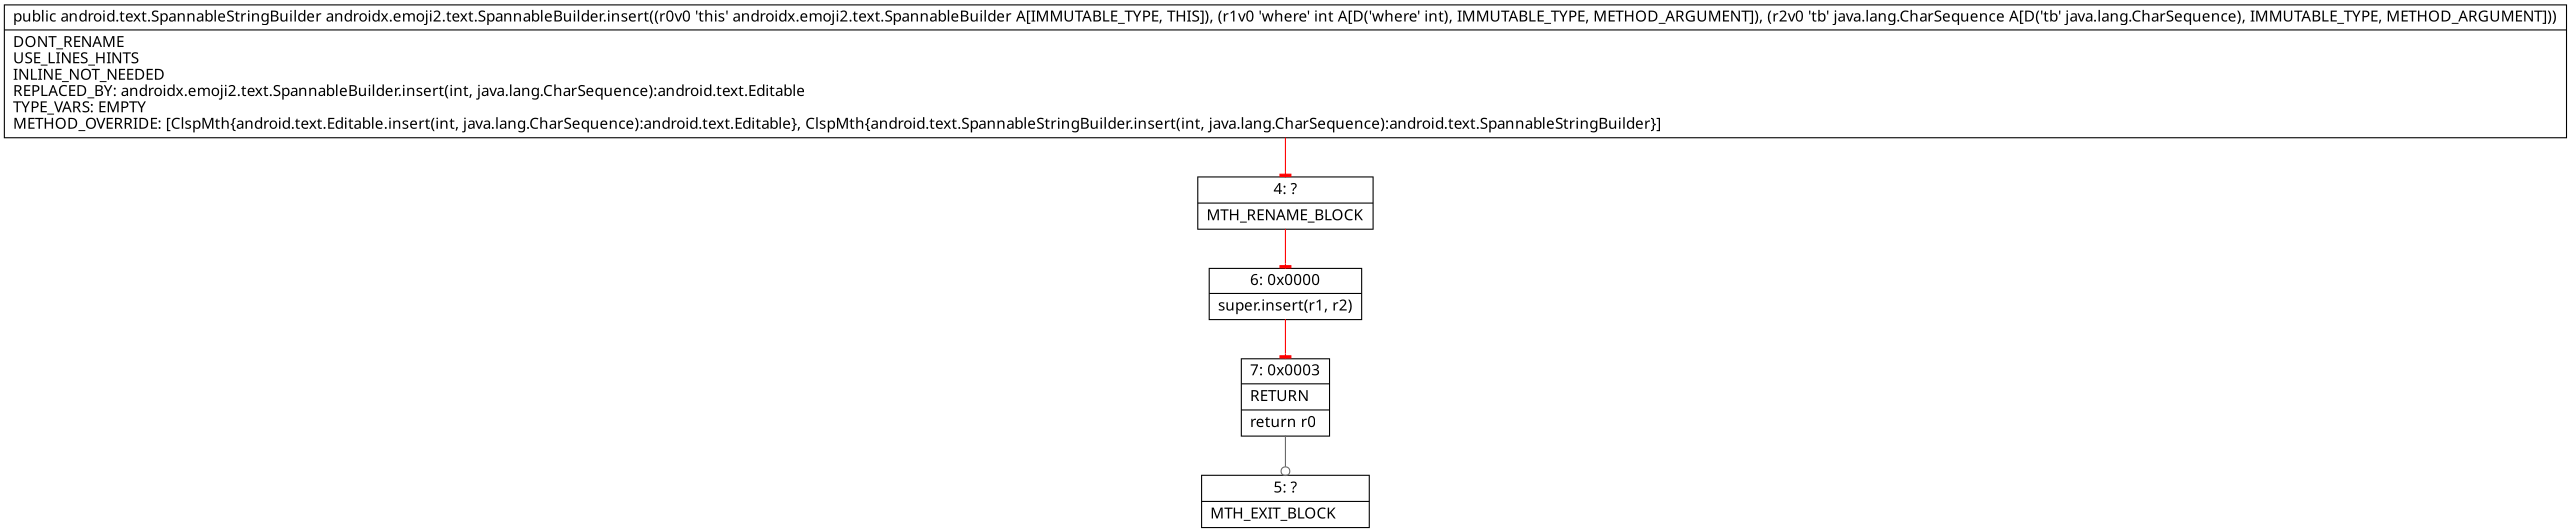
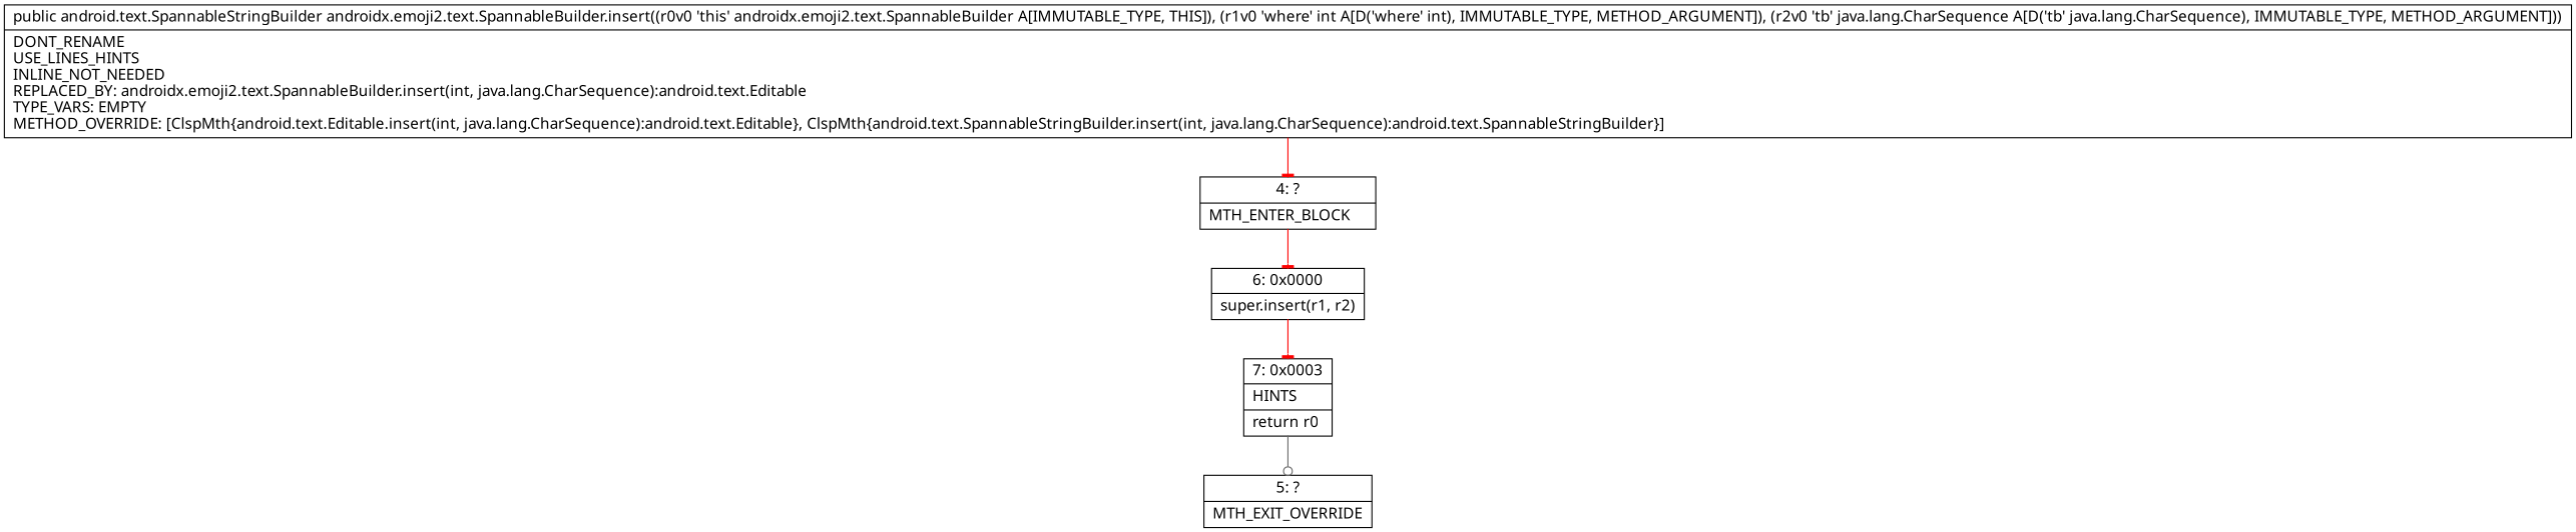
  digraph {
    fontname="Noto Sans"
    node [fontname="Noto Sans" shape=record]
    edge [arrowhead=tee color=red fontname="Noto Sans"]
-   n1 [label="{4\:\ ?|MTH_RENAME_BLOCK\l}"]
+   n1 [label="{4\:\ ?|MTH_ENTER_BLOCK\l}"]
    n2 [label="{6\:\ 0x0000|super.insert(r1, r2)\l}"]
-   n3 [label="{7\:\ 0x0003|RETURN\l|return r0\l}"]
-   n4 [label="{5\:\ ?|MTH_EXIT_BLOCK\l}"]
+   n3 [label="{7\:\ 0x0003|HINTS\l|return r0\l}"]
+   n4 [label="{5\:\ ?|MTH_EXIT_OVERRIDE\l}"]
    n5 [label="{public android.text.SpannableStringBuilder androidx.emoji2.text.SpannableBuilder.insert((r0v0 'this' androidx.emoji2.text.SpannableBuilder A[IMMUTABLE_TYPE, THIS]), (r1v0 'where' int A[D('where' int), IMMUTABLE_TYPE, METHOD_ARGUMENT]), (r2v0 'tb' java.lang.CharSequence A[D('tb' java.lang.CharSequence), IMMUTABLE_TYPE, METHOD_ARGUMENT]))  | DONT_RENAME\lUSE_LINES_HINTS\lINLINE_NOT_NEEDED\lREPLACED_BY: androidx.emoji2.text.SpannableBuilder.insert(int, java.lang.CharSequence):android.text.Editable\lTYPE_VARS: EMPTY\lMETHOD_OVERRIDE: [ClspMth\{android.text.Editable.insert(int, java.lang.CharSequence):android.text.Editable\}, ClspMth\{android.text.SpannableStringBuilder.insert(int, java.lang.CharSequence):android.text.SpannableStringBuilder\}]\l}"]
    n1 -> n2
    n2 -> n3
    n3 -> n4 [arrowhead=odot color=gray40]
    n5 -> n1
  }
